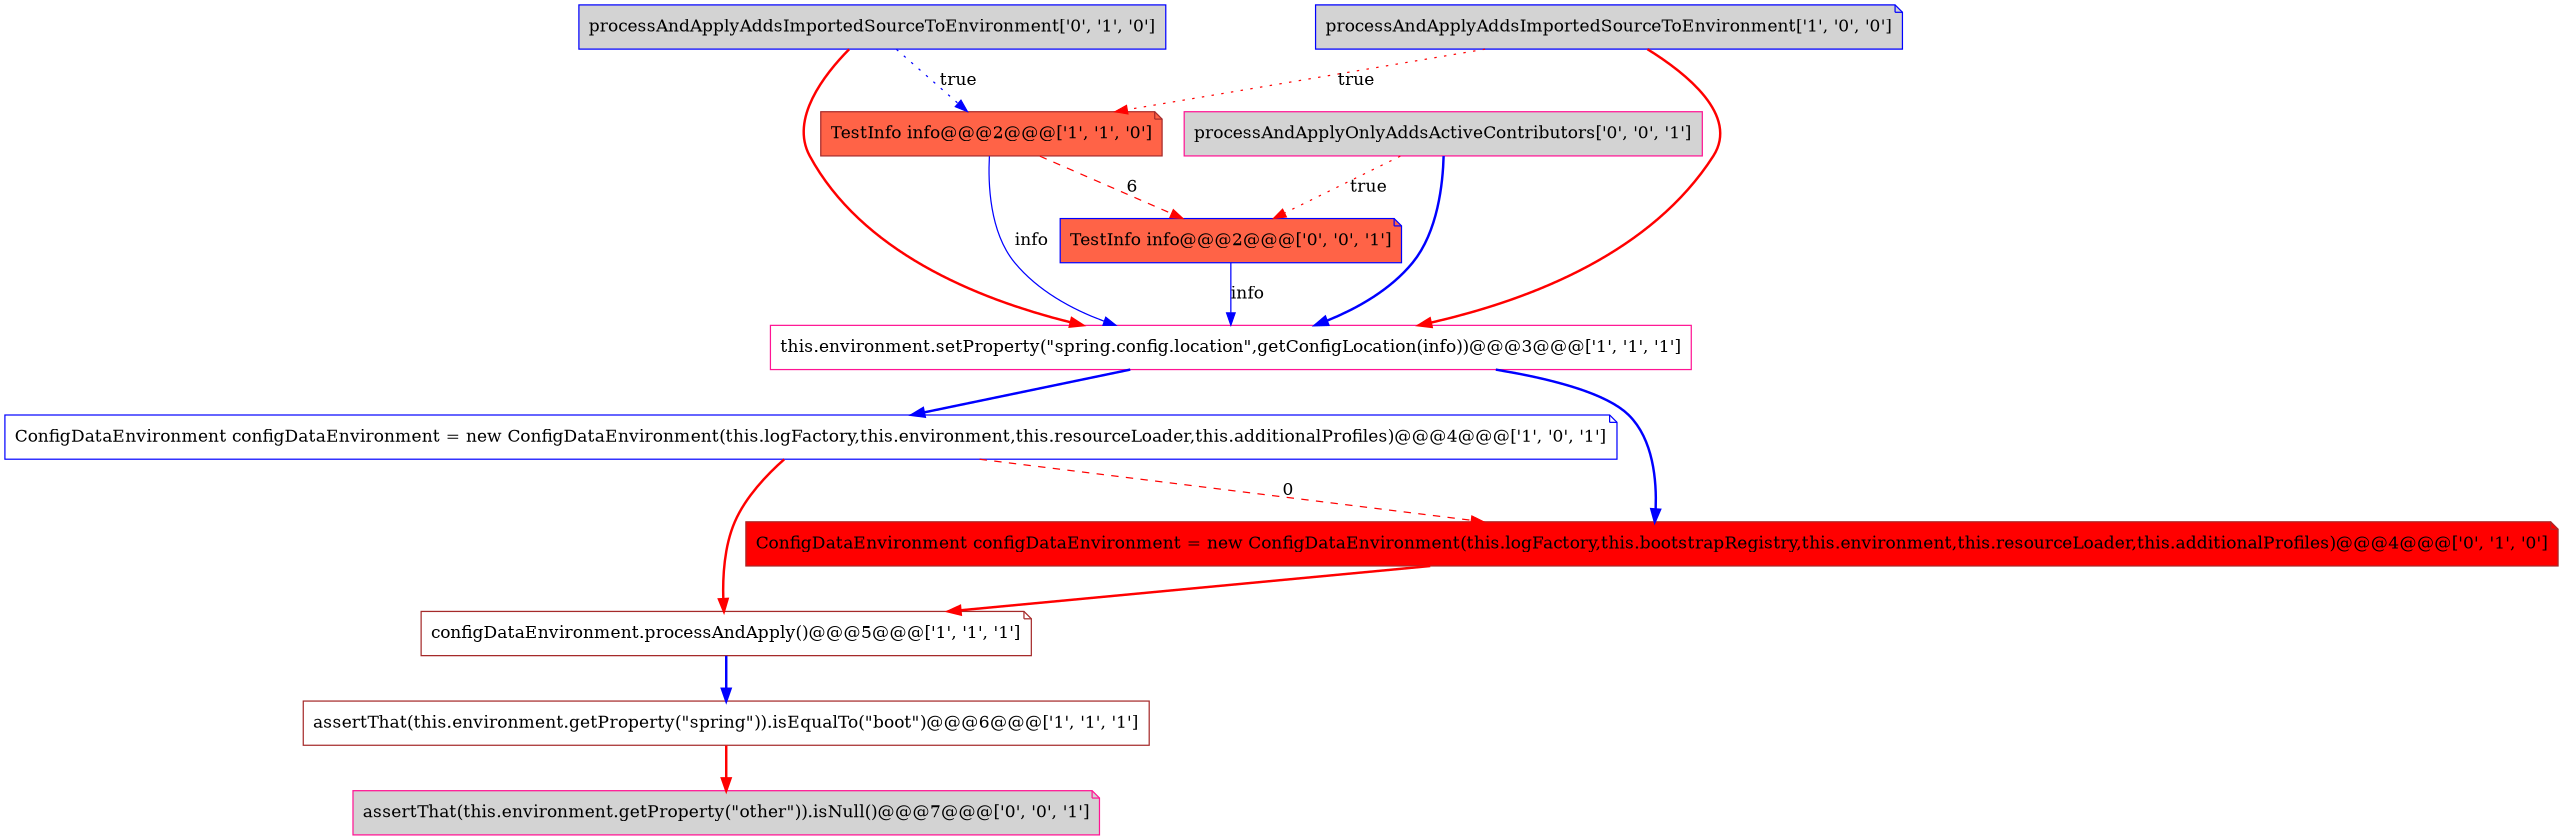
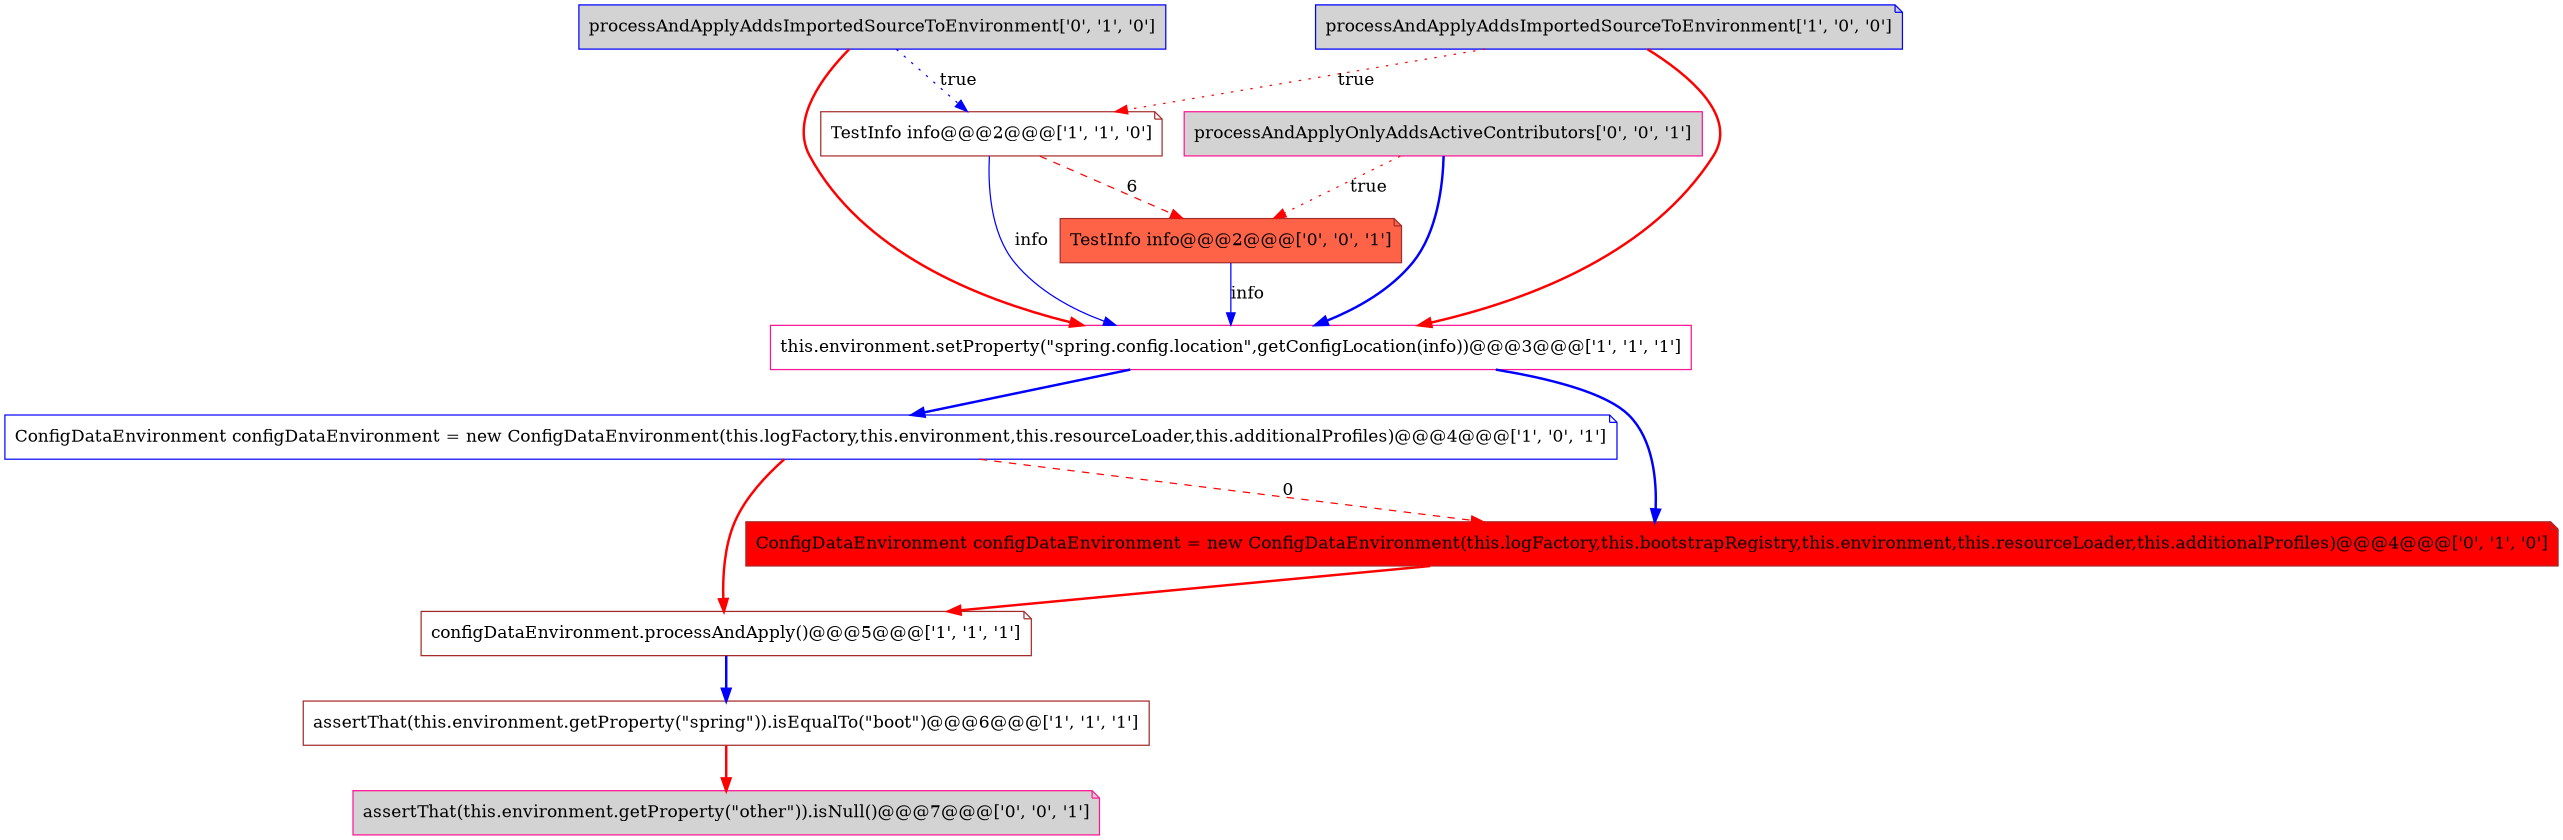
  digraph {
    node [color=brown fillcolor=white shape=note style=filled]
    edge [color=red style=bold]
    n1 [label="assertThat(this.environment.getProperty(\"spring\")).isEqualTo(\"boot\")@@@6@@@['1', '1', '1']" shape=box]
    n2 [color=deeppink fillcolor=lightgray label="assertThat(this.environment.getProperty(\"other\")).isNull()@@@7@@@['0', '0', '1']"]
-   n3 [color=blue fillcolor=tomato label="TestInfo info@@@2@@@['0', '0', '1']"]
+   n3 [fillcolor=tomato label="TestInfo info@@@2@@@['0', '0', '1']"]
    n4 [color=deeppink label="this.environment.setProperty(\"spring.config.location\",getConfigLocation(info))@@@3@@@['1', '1', '1']" shape=box]
    n5 [color=blue label="ConfigDataEnvironment configDataEnvironment = new ConfigDataEnvironment(this.logFactory,this.environment,this.resourceLoader,this.additionalProfiles)@@@4@@@['1', '0', '1']"]
    n6 [fillcolor=red label="ConfigDataEnvironment configDataEnvironment = new ConfigDataEnvironment(this.logFactory,this.bootstrapRegistry,this.environment,this.resourceLoader,this.additionalProfiles)@@@4@@@['0', '1', '0']"]
    n7 [label="configDataEnvironment.processAndApply()@@@5@@@['1', '1', '1']"]
    n8 [color=blue fillcolor=lightgray label="processAndApplyAddsImportedSourceToEnvironment['0', '1', '0']" shape=box]
-   n9 [fillcolor=tomato label="TestInfo info@@@2@@@['1', '1', '0']"]
+   n9 [label="TestInfo info@@@2@@@['1', '1', '0']"]
    n10 [color=deeppink fillcolor=lightgray label="processAndApplyOnlyAddsActiveContributors['0', '0', '1']" shape=box]
    n11 [color=blue fillcolor=lightgray label="processAndApplyAddsImportedSourceToEnvironment['1', '0', '0']"]
    n1 -> n2
    n3 -> n4 [color=blue label=info style=solid]
    n4 -> n5 [color=blue]
    n4 -> n6 [color=blue]
    n5 -> n6 [label=0 style=dashed]
    n5 -> n7
    n6 -> n7
    n7 -> n1 [color=blue]
    n8 -> n4
    n8 -> n9 [color=blue label=true style=dotted]
    n9 -> n3 [label=6 style=dashed]
    n9 -> n4 [color=blue label=info style=solid]
    n10 -> n3 [label=true style=dotted]
    n10 -> n4 [color=blue]
    n11 -> n4
    n11 -> n9 [label=true style=dotted]
  }
